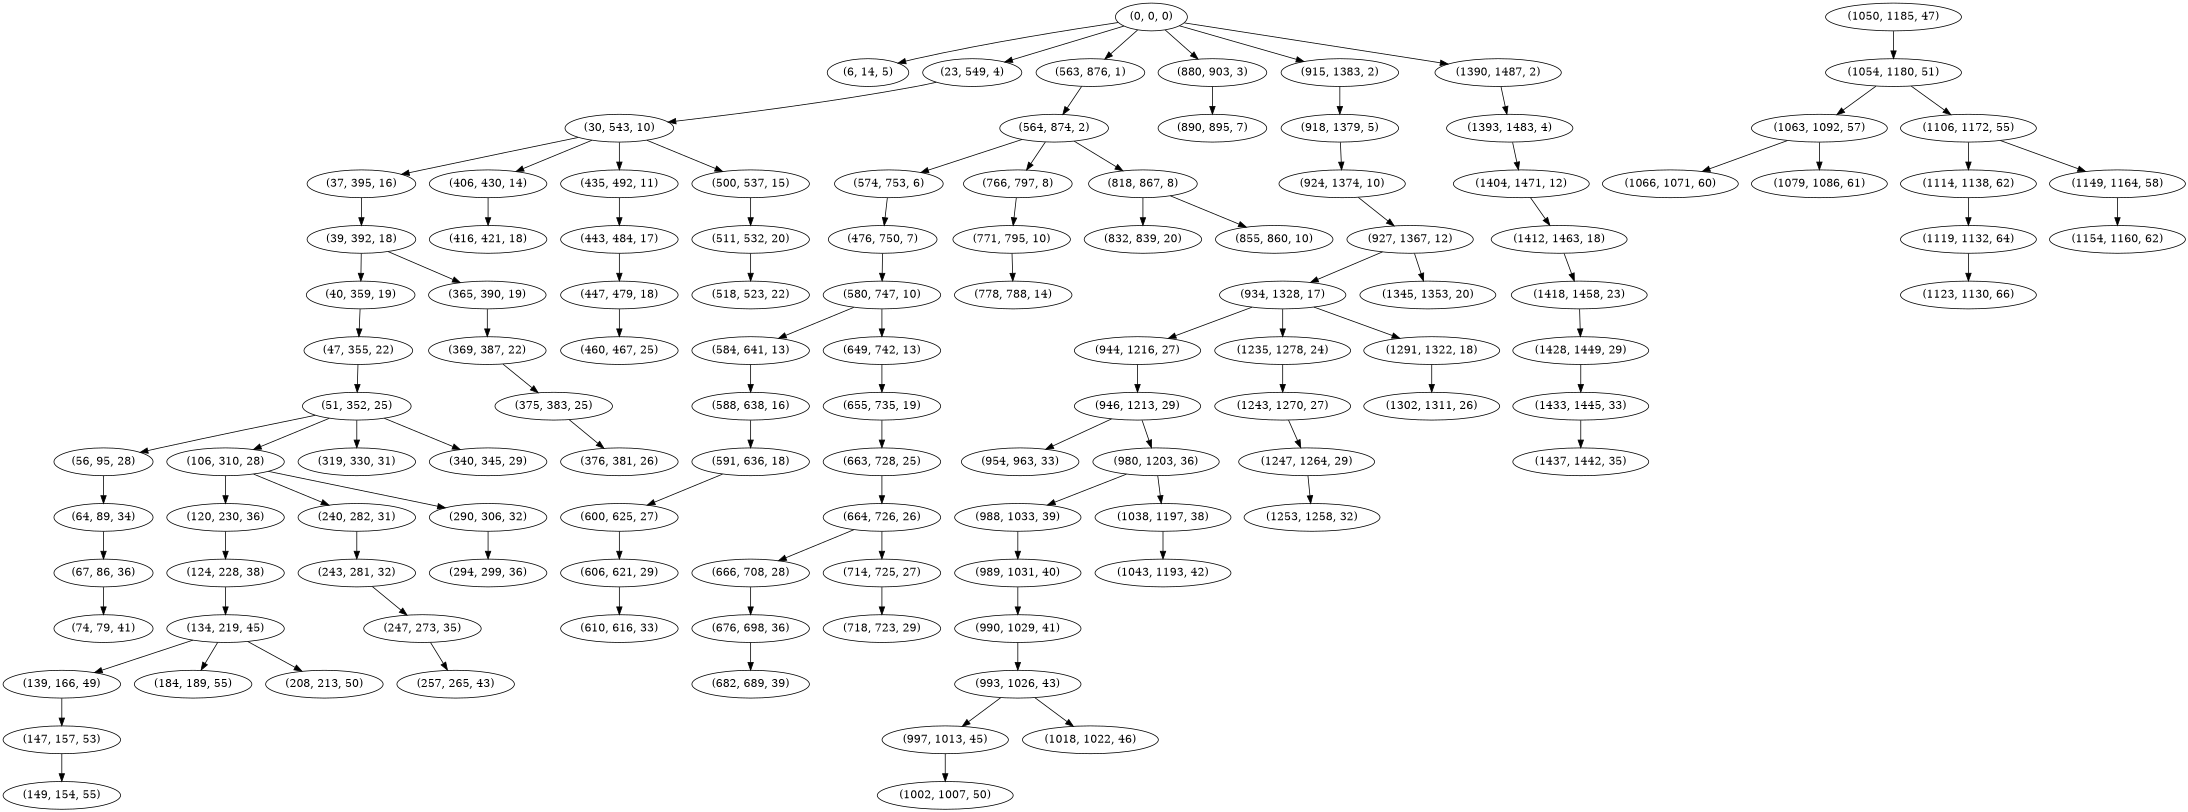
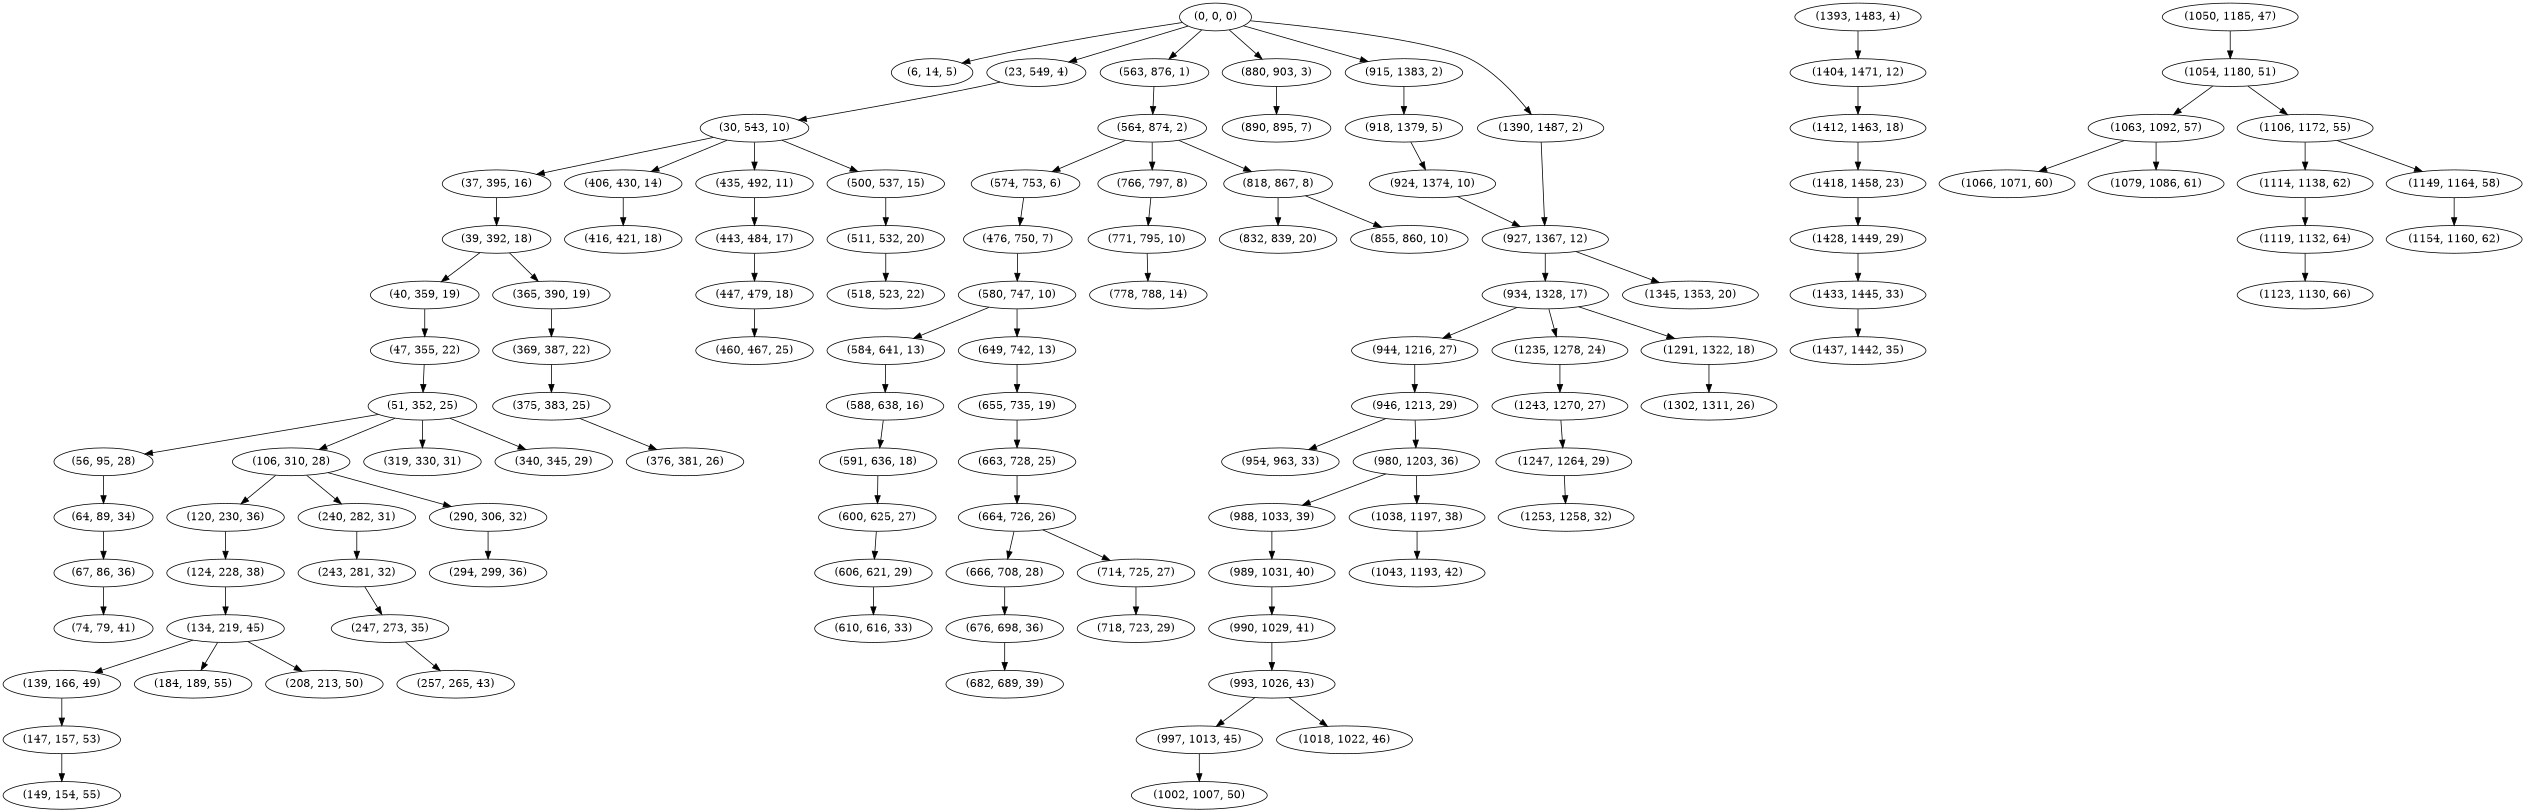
  digraph {
    "(0, 0, 0)"
    "(6, 14, 5)"
    "(23, 549, 4)"
    "(563, 876, 1)"
    "(880, 903, 3)"
    "(915, 1383, 2)"
    "(1390, 1487, 2)"
    "(30, 543, 10)"
    "(564, 874, 2)"
    "(890, 895, 7)"
    "(918, 1379, 5)"
    "(1393, 1483, 4)"
    "(37, 395, 16)"
    "(406, 430, 14)"
    "(435, 492, 11)"
    "(500, 537, 15)"
    "(39, 392, 18)"
    "(416, 421, 18)"
    "(443, 484, 17)"
    "(511, 532, 20)"
    "(40, 359, 19)"
    "(365, 390, 19)"
    "(47, 355, 22)"
    "(369, 387, 22)"
    "(51, 352, 25)"
    "(56, 95, 28)"
    "(106, 310, 28)"
    "(319, 330, 31)"
    "(340, 345, 29)"
    "(64, 89, 34)"
    "(120, 230, 36)"
    "(240, 282, 31)"
    "(290, 306, 32)"
    "(67, 86, 36)"
    "(74, 79, 41)"
    "(124, 228, 38)"
    "(243, 281, 32)"
    "(294, 299, 36)"
    "(134, 219, 45)"
    "(139, 166, 49)"
    "(184, 189, 55)"
    "(208, 213, 50)"
    "(147, 157, 53)"
    "(149, 154, 55)"
    "(247, 273, 35)"
    "(257, 265, 43)"
    "(375, 383, 25)"
    "(376, 381, 26)"
    "(447, 479, 18)"
    "(460, 467, 25)"
    "(518, 523, 22)"
    "(574, 753, 6)"
    "(766, 797, 8)"
    "(818, 867, 8)"
    n55 [label="(476, 750, 7)"]
    "(771, 795, 10)"
    "(832, 839, 20)"
    "(855, 860, 10)"
    "(580, 747, 10)"
    "(584, 641, 13)"
    "(649, 742, 13)"
    "(588, 638, 16)"
    "(655, 735, 19)"
    "(591, 636, 18)"
    "(600, 625, 27)"
    "(606, 621, 29)"
    "(610, 616, 33)"
    "(663, 728, 25)"
    "(664, 726, 26)"
    "(666, 708, 28)"
    "(714, 725, 27)"
    "(676, 698, 36)"
    "(718, 723, 29)"
    "(682, 689, 39)"
    "(778, 788, 14)"
    "(924, 1374, 10)"
    "(927, 1367, 12)"
    "(934, 1328, 17)"
    "(1345, 1353, 20)"
    "(944, 1216, 27)"
    "(1235, 1278, 24)"
    "(1291, 1322, 18)"
    "(946, 1213, 29)"
    "(1243, 1270, 27)"
    "(1302, 1311, 26)"
    "(954, 963, 33)"
    "(980, 1203, 36)"
    "(988, 1033, 39)"
    "(1038, 1197, 38)"
    "(989, 1031, 40)"
    "(1043, 1193, 42)"
    "(990, 1029, 41)"
    "(993, 1026, 43)"
    "(997, 1013, 45)"
    "(1018, 1022, 46)"
    "(1002, 1007, 50)"
    "(1050, 1185, 47)"
    "(1054, 1180, 51)"
    "(1063, 1092, 57)"
    "(1106, 1172, 55)"
    "(1066, 1071, 60)"
    "(1079, 1086, 61)"
    "(1114, 1138, 62)"
    "(1149, 1164, 58)"
    "(1119, 1132, 64)"
    "(1154, 1160, 62)"
    "(1123, 1130, 66)"
    "(1247, 1264, 29)"
    "(1253, 1258, 32)"
    "(1404, 1471, 12)"
    "(1412, 1463, 18)"
    "(1418, 1458, 23)"
    "(1428, 1449, 29)"
    "(1433, 1445, 33)"
    "(1437, 1442, 35)"
    "(0, 0, 0)" -> "(6, 14, 5)"
    "(0, 0, 0)" -> "(23, 549, 4)"
    "(0, 0, 0)" -> "(563, 876, 1)"
    "(0, 0, 0)" -> "(880, 903, 3)"
    "(0, 0, 0)" -> "(915, 1383, 2)"
    "(0, 0, 0)" -> "(1390, 1487, 2)"
    "(23, 549, 4)" -> "(30, 543, 10)"
    "(563, 876, 1)" -> "(564, 874, 2)"
    "(880, 903, 3)" -> "(890, 895, 7)"
    "(915, 1383, 2)" -> "(918, 1379, 5)"
-   "(1390, 1487, 2)" -> "(1393, 1483, 4)"
+   "(1390, 1487, 2)" -> "(927, 1367, 12)"
    "(30, 543, 10)" -> "(37, 395, 16)"
    "(30, 543, 10)" -> "(406, 430, 14)"
    "(30, 543, 10)" -> "(435, 492, 11)"
    "(30, 543, 10)" -> "(500, 537, 15)"
    "(564, 874, 2)" -> "(574, 753, 6)"
    "(564, 874, 2)" -> "(766, 797, 8)"
    "(564, 874, 2)" -> "(818, 867, 8)"
    "(918, 1379, 5)" -> "(924, 1374, 10)"
    "(1393, 1483, 4)" -> "(1404, 1471, 12)"
    "(37, 395, 16)" -> "(39, 392, 18)"
    "(406, 430, 14)" -> "(416, 421, 18)"
    "(435, 492, 11)" -> "(443, 484, 17)"
    "(500, 537, 15)" -> "(511, 532, 20)"
    "(39, 392, 18)" -> "(40, 359, 19)"
    "(39, 392, 18)" -> "(365, 390, 19)"
    "(443, 484, 17)" -> "(447, 479, 18)"
    "(511, 532, 20)" -> "(518, 523, 22)"
    "(40, 359, 19)" -> "(47, 355, 22)"
    "(365, 390, 19)" -> "(369, 387, 22)"
    "(47, 355, 22)" -> "(51, 352, 25)"
    "(369, 387, 22)" -> "(375, 383, 25)"
    "(51, 352, 25)" -> "(56, 95, 28)"
    "(51, 352, 25)" -> "(106, 310, 28)"
    "(51, 352, 25)" -> "(319, 330, 31)"
    "(51, 352, 25)" -> "(340, 345, 29)"
    "(56, 95, 28)" -> "(64, 89, 34)"
    "(106, 310, 28)" -> "(120, 230, 36)"
    "(106, 310, 28)" -> "(240, 282, 31)"
    "(106, 310, 28)" -> "(290, 306, 32)"
    "(64, 89, 34)" -> "(67, 86, 36)"
    "(120, 230, 36)" -> "(124, 228, 38)"
    "(240, 282, 31)" -> "(243, 281, 32)"
    "(290, 306, 32)" -> "(294, 299, 36)"
    "(67, 86, 36)" -> "(74, 79, 41)"
    "(124, 228, 38)" -> "(134, 219, 45)"
    "(243, 281, 32)" -> "(247, 273, 35)"
    "(134, 219, 45)" -> "(139, 166, 49)"
    "(134, 219, 45)" -> "(184, 189, 55)"
    "(134, 219, 45)" -> "(208, 213, 50)"
    "(139, 166, 49)" -> "(147, 157, 53)"
    "(147, 157, 53)" -> "(149, 154, 55)"
    "(247, 273, 35)" -> "(257, 265, 43)"
    "(375, 383, 25)" -> "(376, 381, 26)"
    "(447, 479, 18)" -> "(460, 467, 25)"
    "(574, 753, 6)" -> n55
    "(766, 797, 8)" -> "(771, 795, 10)"
    "(818, 867, 8)" -> "(832, 839, 20)"
    "(818, 867, 8)" -> "(855, 860, 10)"
    n55 -> "(580, 747, 10)"
    "(771, 795, 10)" -> "(778, 788, 14)"
    "(580, 747, 10)" -> "(584, 641, 13)"
    "(580, 747, 10)" -> "(649, 742, 13)"
    "(584, 641, 13)" -> "(588, 638, 16)"
    "(649, 742, 13)" -> "(655, 735, 19)"
    "(588, 638, 16)" -> "(591, 636, 18)"
    "(655, 735, 19)" -> "(663, 728, 25)"
    "(591, 636, 18)" -> "(600, 625, 27)"
    "(600, 625, 27)" -> "(606, 621, 29)"
    "(606, 621, 29)" -> "(610, 616, 33)"
    "(663, 728, 25)" -> "(664, 726, 26)"
    "(664, 726, 26)" -> "(666, 708, 28)"
    "(664, 726, 26)" -> "(714, 725, 27)"
    "(666, 708, 28)" -> "(676, 698, 36)"
    "(714, 725, 27)" -> "(718, 723, 29)"
    "(676, 698, 36)" -> "(682, 689, 39)"
    "(924, 1374, 10)" -> "(927, 1367, 12)"
    "(927, 1367, 12)" -> "(934, 1328, 17)"
    "(927, 1367, 12)" -> "(1345, 1353, 20)"
    "(934, 1328, 17)" -> "(944, 1216, 27)"
    "(934, 1328, 17)" -> "(1235, 1278, 24)"
    "(934, 1328, 17)" -> "(1291, 1322, 18)"
    "(944, 1216, 27)" -> "(946, 1213, 29)"
    "(1235, 1278, 24)" -> "(1243, 1270, 27)"
    "(1291, 1322, 18)" -> "(1302, 1311, 26)"
    "(946, 1213, 29)" -> "(954, 963, 33)"
    "(946, 1213, 29)" -> "(980, 1203, 36)"
    "(1243, 1270, 27)" -> "(1247, 1264, 29)"
    "(980, 1203, 36)" -> "(988, 1033, 39)"
    "(980, 1203, 36)" -> "(1038, 1197, 38)"
    "(988, 1033, 39)" -> "(989, 1031, 40)"
    "(1038, 1197, 38)" -> "(1043, 1193, 42)"
    "(989, 1031, 40)" -> "(990, 1029, 41)"
    "(990, 1029, 41)" -> "(993, 1026, 43)"
    "(993, 1026, 43)" -> "(997, 1013, 45)"
    "(993, 1026, 43)" -> "(1018, 1022, 46)"
    "(997, 1013, 45)" -> "(1002, 1007, 50)"
    "(1050, 1185, 47)" -> "(1054, 1180, 51)"
    "(1054, 1180, 51)" -> "(1063, 1092, 57)"
    "(1054, 1180, 51)" -> "(1106, 1172, 55)"
    "(1063, 1092, 57)" -> "(1066, 1071, 60)"
    "(1063, 1092, 57)" -> "(1079, 1086, 61)"
    "(1106, 1172, 55)" -> "(1114, 1138, 62)"
    "(1106, 1172, 55)" -> "(1149, 1164, 58)"
    "(1114, 1138, 62)" -> "(1119, 1132, 64)"
    "(1149, 1164, 58)" -> "(1154, 1160, 62)"
    "(1119, 1132, 64)" -> "(1123, 1130, 66)"
    "(1247, 1264, 29)" -> "(1253, 1258, 32)"
    "(1404, 1471, 12)" -> "(1412, 1463, 18)"
    "(1412, 1463, 18)" -> "(1418, 1458, 23)"
    "(1418, 1458, 23)" -> "(1428, 1449, 29)"
    "(1428, 1449, 29)" -> "(1433, 1445, 33)"
    "(1433, 1445, 33)" -> "(1437, 1442, 35)"
  }
